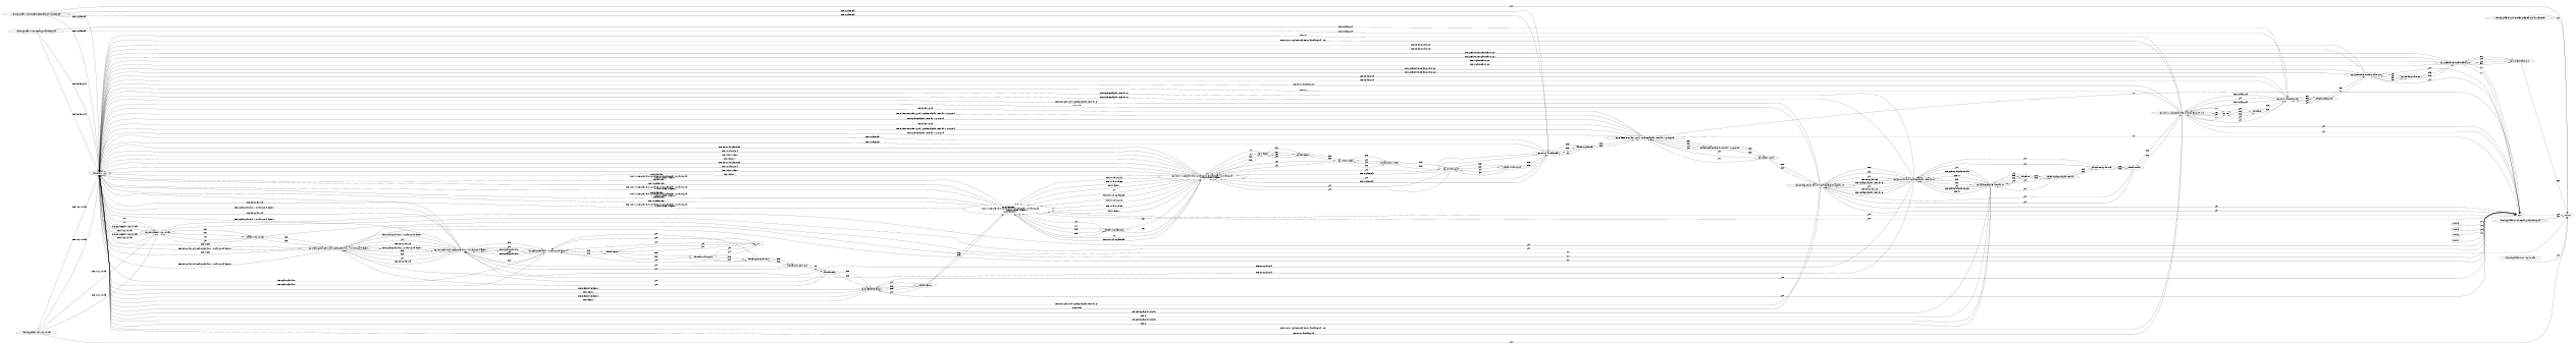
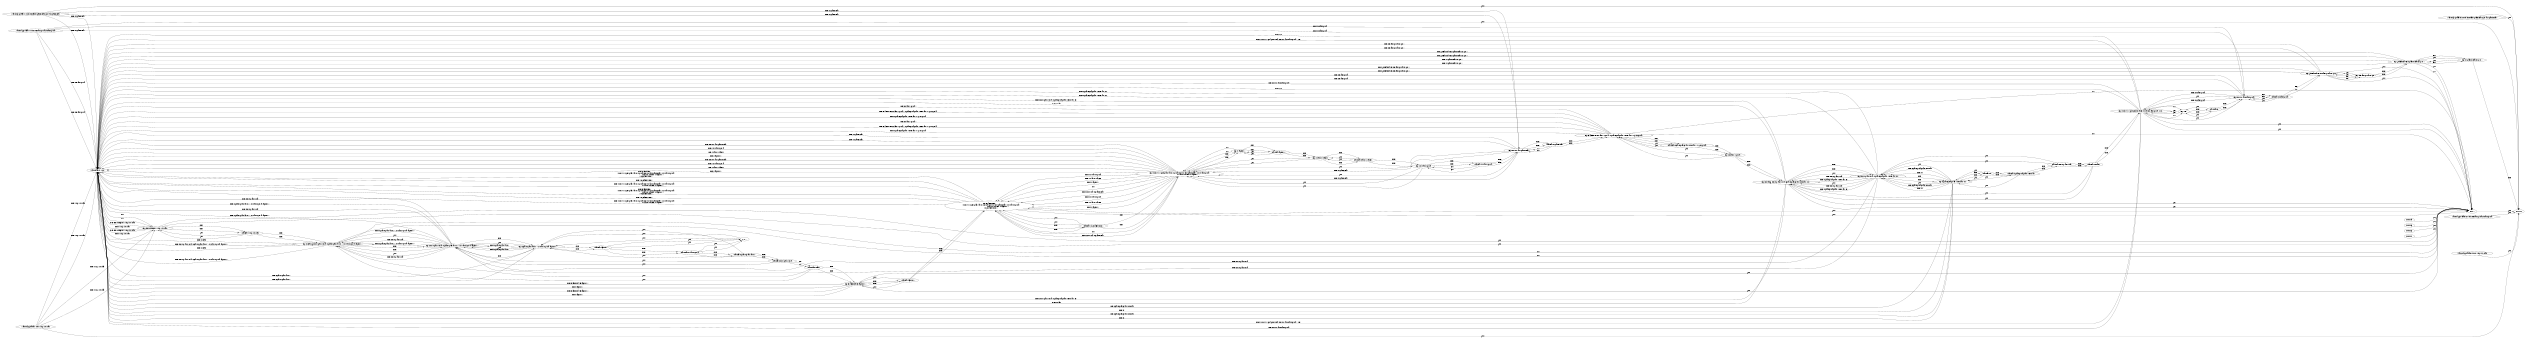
  digraph {
    fontname="DejaVu Sans"
    rankdir=LR
    node [fontname="DejaVu Sans"]
    edge [fontname="DejaVu Sans"]
    n1 [label="(MethodParameterIn,mojo::ScopedSharedBufferHandle shared_buffer)"]
    n2 [label="(MethodReturn,void)"]
    n3 [label="(Call,std::move(shared_buffer))"]
    1000100
    n5 [label="(Call,GotNotification(initially_muted))"]
    n6 [label="(Identifier,shared_buffer)"]
    n7 [label="(Call,mojo::UnwrapSharedMemoryHandle(std::move(shared_buffer), &shmem_handle,\n                                       &memory_length, &read_only))"]
    n8 [label="(MethodParameterOut,mojo::ScopedSharedBufferHandle shared_buffer)"]
    n9 [label="(Block,)"]
    n10 [label="(Identifier,initially_muted)"]
    n11 [label="(Call,socket_->handle())"]
    n12 [label="(Call,EXPECT_NE(socket_->handle(), base::CancelableSyncSocket::kInvalidHandle))"]
    n13 [label="(Call,socket_ = std::make_unique<base::CancelableSyncSocket>(fd))"]
    n14 [label="(Identifier,base::CancelableSyncSocket::kInvalidHandle)"]
    n15 [label="(Call,std::make_unique<base::CancelableSyncSocket>(fd))"]
    n16 [label="(Call,EXPECT_EQ(\n         mojo::UnwrapSharedMemoryHandle(std::move(shared_buffer), &shmem_handle,\n                                       &memory_length, &read_only),\n         MOJO_RESULT_OK))"]
    n17 [label="(Identifier,MOJO_RESULT_OK)"]
    n18 [label="(Call,&read_only)"]
    n19 [label="(Call,&shmem_handle)"]
    n20 [label="(Identifier,shmem_handle)"]
    n21 [label="(Identifier,read_only)"]
    n22 [label="(Call,&memory_length)"]
    n23 [label="(Identifier,memory_length)"]
    n24 [label="(Identifier,read_only)"]
    n25 [label="(Call,EXPECT_TRUE(read_only))"]
    n26 [label="(MethodParameterIn,mojo::ScopedHandle socket_handle)"]
    n27 [label="(Call,std::move(socket_handle))"]
    n28 [label="(Identifier,socket_handle)"]
    n29 [label="(Call,mojo::UnwrapPlatformFile(std::move(socket_handle), &fd))"]
    n30 [label="(MethodParameterOut,mojo::ScopedHandle socket_handle)"]
    n31 [label="(Call,std::make_unique<base::SharedMemory>(shmem_handle, read_only))"]
    n32 [label="(Call,base::SharedMemory>(shmem_handle, read_only))"]
    n33 [label="(Call,buffer_ = std::make_unique<base::SharedMemory>(shmem_handle, read_only))"]
    n34 [label="(Identifier,read_only)"]
    n35 [label="(Identifier,std::make_unique)"]
    n36 [label="(Identifier,buffer_)"]
    n37 [label="(Block,)"]
    n38 [label="(Identifier,shmem_handle)"]
    n39 [label="(Identifier,base::SharedMemory)"]
    n40 [label="(MethodParameterIn,bool initially_muted)"]
    n41 [label="(MethodParameterOut,bool initially_muted)"]
    n42 [label="(Call,shared_buffer.is_valid())"]
    n43 [label="(Call,ASSERT_TRUE(shared_buffer.is_valid()))"]
    n44 [label="(Call,socket_handle.is_valid())"]
    n45 [label="(Call,ASSERT_TRUE(socket_handle.is_valid()))"]
    n46 [label="(Call,&fd)"]
    n47 [label="(Identifier,fd)"]
    n48 [label="(Call,base::CancelableSyncSocket>(fd))"]
    n49 [label="(Identifier,fd)"]
    n50 [label="(Identifier,std::make_unique)"]
    n51 [label="(Identifier,socket_)"]
    n52 [label="(Identifier,base::CancelableSyncSocket)"]
    1000109
    1000125
    1000126
    1000127
    n1 -> n2 [label="DDG: shared_buffer"]
    n1 -> n2 [label="DDG: shared_buffer"]
    n1 -> n3 [label="DDG: shared_buffer"]
    n1 -> n3 [label="DDG: shared_buffer"]
    n1 -> 1000100 [label="AST: "]
    n2 -> n5 [label="CFG: "]
    n2 -> n5 [label="CFG: "]
    n3 -> n2 [label="DDG: shared_buffer"]
    n3 -> n2 [label="DDG: shared_buffer"]
    n3 -> n6 [label="CFG: "]
    n3 -> n6 [label="CFG: "]
    n3 -> n7 [label="AST: "]
    n3 -> n7 [label="DDG: shared_buffer"]
    n3 -> n7 [label="AST: "]
    n3 -> n7 [label="DDG: shared_buffer"]
    n5 -> n2 [label="DDG: GotNotification(initially_muted)"]
    n5 -> n2 [label="DDG: initially_muted"]
    n5 -> n2 [label="DDG: GotNotification(initially_muted)"]
    n5 -> n2 [label="DDG: initially_muted"]
    n5 -> n9 [label="AST: "]
    n5 -> n9 [label="AST: "]
    n5 -> n10 [label="CFG: "]
    n5 -> n10 [label="CFG: "]
    n6 -> n3 [label="AST: "]
    n6 -> n3 [label="AST: "]
    n6 -> n12 [label="CFG: "]
    n6 -> n12 [label="CFG: "]
    n7 -> n2 [label="DDG: std::move(shared_buffer)"]
    n7 -> n2 [label="DDG: &shmem_handle"]
    n7 -> n2 [label="DDG: &memory_length"]
    n7 -> n2 [label="DDG: &read_only"]
    n7 -> n2 [label="DDG: std::move(shared_buffer)"]
    n7 -> n2 [label="DDG: &shmem_handle"]
    n7 -> n2 [label="DDG: &memory_length"]
    n7 -> n2 [label="DDG: &read_only"]
    n7 -> n16 [label="AST: "]
    n7 -> n16 [label="DDG: std::move(shared_buffer)"]
    n7 -> n16 [label="DDG: &shmem_handle"]
    n7 -> n16 [label="DDG: &memory_length"]
    n7 -> n16 [label="DDG: &read_only"]
    n7 -> n16 [label="AST: "]
    n7 -> n16 [label="DDG: std::move(shared_buffer)"]
    n7 -> n16 [label="DDG: &shmem_handle"]
    n7 -> n16 [label="DDG: &memory_length"]
    n7 -> n16 [label="DDG: &read_only"]
    n7 -> n18 [label="CFG: "]
    n7 -> n18 [label="CFG: "]
    n8 -> 1000100 [label="AST: "]
    n9 -> 1000100 [label="AST: "]
    n10 -> n5 [label="AST: "]
    n10 -> n5 [label="AST: "]
    n10 -> n33 [label="CFG: "]
    n10 -> n33 [label="CFG: "]
    n11 -> n12 [label="AST: "]
    n11 -> n12 [label="AST: "]
    n11 -> n13 [label="CFG: "]
    n11 -> n13 [label="CFG: "]
    n12 -> n2 [label="DDG: socket_->handle()"]
    n12 -> n2 [label="DDG: EXPECT_NE(socket_->handle(), base::CancelableSyncSocket::kInvalidHandle)"]
    n12 -> n2 [label="DDG: base::CancelableSyncSocket::kInvalidHandle"]
    n12 -> n2 [label="DDG: socket_->handle()"]
    n12 -> n2 [label="DDG: EXPECT_NE(socket_->handle(), base::CancelableSyncSocket::kInvalidHandle)"]
    n12 -> n2 [label="DDG: base::CancelableSyncSocket::kInvalidHandle"]
    n12 -> n9 [label="AST: "]
    n12 -> n9 [label="AST: "]
    n12 -> n14 [label="CFG: "]
    n12 -> n14 [label="CFG: "]
    n13 -> n2 [label="DDG: std::make_unique<base::CancelableSyncSocket>(fd)"]
    n13 -> n2 [label="DDG: socket_"]
    n13 -> n2 [label="DDG: std::make_unique<base::CancelableSyncSocket>(fd)"]
    n13 -> n2 [label="DDG: socket_"]
    n13 -> n9 [label="AST: "]
    n13 -> n9 [label="AST: "]
    n13 -> n15 [label="CFG: "]
    n13 -> n15 [label="CFG: "]
    n14 -> n11 [label="CFG: "]
    n14 -> n11 [label="CFG: "]
    n14 -> n12 [label="AST: "]
    n14 -> n12 [label="AST: "]
    n15 -> n2 [label="DDG: base::CancelableSyncSocket>(fd)"]
    n15 -> n2 [label="DDG: base::CancelableSyncSocket>(fd)"]
    n15 -> n13 [label="AST: "]
    n15 -> n13 [label="DDG: std::make_unique"]
    n15 -> n13 [label="DDG: base::CancelableSyncSocket>(fd)"]
    n15 -> n13 [label="AST: "]
    n15 -> n13 [label="DDG: std::make_unique"]
    n15 -> n13 [label="DDG: base::CancelableSyncSocket>(fd)"]
    n15 -> n31 [label="DDG: std::make_unique"]
    n15 -> n31 [label="DDG: std::make_unique"]
    n15 -> n48 [label="CFG: "]
    n15 -> n48 [label="CFG: "]
    n16 -> n2 [label="DDG: mojo::UnwrapSharedMemoryHandle(std::move(shared_buffer), &shmem_handle,\n                                       &memory_length, &read_only)"]
    n16 -> n2 [label="DDG: EXPECT_EQ(\n         mojo::UnwrapSharedMemoryHandle(std::move(shared_buffer), &shmem_handle,\n                                       &memory_length, &read_only),\n         MOJO_RESULT_OK)"]
    n16 -> n2 [label="DDG: MOJO_RESULT_OK"]
    n16 -> n2 [label="DDG: mojo::UnwrapSharedMemoryHandle(std::move(shared_buffer), &shmem_handle,\n                                       &memory_length, &read_only)"]
    n16 -> n2 [label="DDG: EXPECT_EQ(\n         mojo::UnwrapSharedMemoryHandle(std::move(shared_buffer), &shmem_handle,\n                                       &memory_length, &read_only),\n         MOJO_RESULT_OK)"]
    n16 -> n2 [label="DDG: MOJO_RESULT_OK"]
    n16 -> n9 [label="AST: "]
    n16 -> n9 [label="AST: "]
    n16 -> n17 [label="CFG: "]
    n16 -> n17 [label="CFG: "]
    n17 -> n7 [label="CFG: "]
    n17 -> n7 [label="CFG: "]
    n17 -> n16 [label="AST: "]
    n17 -> n16 [label="AST: "]
    n18 -> n7 [label="AST: "]
    n18 -> n7 [label="AST: "]
    n18 -> n21 [label="CFG: "]
    n18 -> n21 [label="CFG: "]
    n19 -> n7 [label="AST: "]
    n19 -> n7 [label="AST: "]
    n19 -> n20 [label="CFG: "]
    n19 -> n20 [label="CFG: "]
    n20 -> n3 [label="CFG: "]
    n20 -> n3 [label="CFG: "]
    n20 -> n19 [label="AST: "]
    n20 -> n19 [label="AST: "]
    n21 -> n18 [label="AST: "]
    n21 -> n18 [label="AST: "]
    n21 -> n22 [label="CFG: "]
    n21 -> n22 [label="CFG: "]
    n22 -> n7 [label="AST: "]
    n22 -> n7 [label="AST: "]
    n22 -> n23 [label="CFG: "]
    n22 -> n23 [label="CFG: "]
    n23 -> n19 [label="CFG: "]
    n23 -> n19 [label="CFG: "]
    n23 -> n22 [label="AST: "]
    n23 -> n22 [label="AST: "]
    n24 -> n16 [label="CFG: "]
    n24 -> n16 [label="CFG: "]
    n24 -> n25 [label="AST: "]
    n24 -> n25 [label="AST: "]
    n25 -> n2 [label="DDG: read_only"]
    n25 -> n2 [label="DDG: EXPECT_TRUE(read_only)"]
    n25 -> n2 [label="DDG: read_only"]
    n25 -> n2 [label="DDG: EXPECT_TRUE(read_only)"]
    n25 -> n9 [label="AST: "]
    n25 -> n9 [label="AST: "]
    n25 -> n24 [label="CFG: "]
    n25 -> n24 [label="CFG: "]
    n26 -> n2 [label="DDG: socket_handle"]
    n26 -> n2 [label="DDG: socket_handle"]
-   n10 -> 1000100 [label="AST: "]
+   n26 -> 1000100 [label="AST: "]
    n26 -> n27 [label="DDG: socket_handle"]
    n26 -> n27 [label="DDG: socket_handle"]
    n27 -> n2 [label="DDG: socket_handle"]
    n27 -> n2 [label="DDG: socket_handle"]
    n27 -> n28 [label="CFG: "]
    n27 -> n28 [label="CFG: "]
    n27 -> n29 [label="AST: "]
    n27 -> n29 [label="DDG: socket_handle"]
    n27 -> n29 [label="AST: "]
    n27 -> n29 [label="DDG: socket_handle"]
    n28 -> n27 [label="AST: "]
    n28 -> n27 [label="AST: "]
    n28 -> n45 [label="CFG: "]
    n28 -> n45 [label="CFG: "]
    n29 -> n2 [label="DDG: &fd"]
    n29 -> n2 [label="DDG: mojo::UnwrapPlatformFile(std::move(socket_handle), &fd)"]
    n29 -> n2 [label="DDG: std::move(socket_handle)"]
    n29 -> n2 [label="DDG: &fd"]
    n29 -> n2 [label="DDG: mojo::UnwrapPlatformFile(std::move(socket_handle), &fd)"]
    n29 -> n2 [label="DDG: std::move(socket_handle)"]
    n29 -> n9 [label="AST: "]
    n29 -> n9 [label="AST: "]
    n29 -> n46 [label="CFG: "]
    n29 -> n46 [label="CFG: "]
    n30 -> 1000100 [label="AST: "]
    n31 -> n2 [label="DDG: std::make_unique"]
    n31 -> n2 [label="DDG: base::SharedMemory>(shmem_handle, read_only)"]
    n31 -> n2 [label="DDG: std::make_unique"]
    n31 -> n2 [label="DDG: base::SharedMemory>(shmem_handle, read_only)"]
    n31 -> n32 [label="CFG: "]
    n31 -> n32 [label="CFG: "]
    n31 -> n33 [label="AST: "]
    n31 -> n33 [label="DDG: std::make_unique"]
    n31 -> n33 [label="DDG: base::SharedMemory>(shmem_handle, read_only)"]
    n31 -> n33 [label="AST: "]
    n31 -> n33 [label="DDG: std::make_unique"]
    n31 -> n33 [label="DDG: base::SharedMemory>(shmem_handle, read_only)"]
    n32 -> n2 [label="DDG: base::SharedMemory"]
    n32 -> n2 [label="DDG: base::SharedMemory"]
    n32 -> n31 [label="AST: "]
    n32 -> n31 [label="DDG: base::SharedMemory"]
    n32 -> n31 [label="AST: "]
    n32 -> n31 [label="DDG: base::SharedMemory"]
    n32 -> n34 [label="CFG: "]
    n32 -> n34 [label="CFG: "]
    n33 -> n2 [label="DDG: buffer_"]
    n33 -> n2 [label="DDG: std::make_unique<base::SharedMemory>(shmem_handle, read_only)"]
    n33 -> n2 [label="DDG: buffer_"]
    n33 -> n2 [label="DDG: std::make_unique<base::SharedMemory>(shmem_handle, read_only)"]
    n33 -> n9 [label="AST: "]
    n33 -> n9 [label="AST: "]
    n33 -> n31 [label="CFG: "]
    n33 -> n31 [label="CFG: "]
    n34 -> n37 [label="AST: "]
    n34 -> n37 [label="AST: "]
    n34 -> n38 [label="CFG: "]
    n34 -> n38 [label="CFG: "]
    n35 -> n31 [label="AST: "]
    n35 -> n31 [label="AST: "]
    n35 -> n36 [label="CFG: "]
    n35 -> n36 [label="CFG: "]
    n36 -> n25 [label="CFG: "]
    n36 -> n25 [label="CFG: "]
    n36 -> n33 [label="AST: "]
    n36 -> n33 [label="AST: "]
    n37 -> n32 [label="AST: "]
    n37 -> n32 [label="AST: "]
    n38 -> n37 [label="AST: "]
    n38 -> n37 [label="AST: "]
    n38 -> n39 [label="CFG: "]
    n38 -> n39 [label="CFG: "]
    n39 -> n32 [label="AST: "]
    n39 -> n32 [label="AST: "]
    n39 -> n35 [label="CFG: "]
    n39 -> n35 [label="CFG: "]
    n40 -> n2 [label="DDG: initially_muted"]
    n40 -> n2 [label="DDG: initially_muted"]
    n40 -> 1000100 [label="AST: "]
    n40 -> n5 [label="DDG: initially_muted"]
    n40 -> n5 [label="DDG: initially_muted"]
    n41 -> 1000100 [label="AST: "]
    n42 -> 1000100 [label="CFG: "]
    n42 -> n43 [label="AST: "]
    n42 -> n43 [label="AST: "]
    n43 -> n2 [label="DDG: ASSERT_TRUE(shared_buffer.is_valid())"]
    n43 -> n2 [label="DDG: shared_buffer.is_valid()"]
    n43 -> n2 [label="DDG: ASSERT_TRUE(shared_buffer.is_valid())"]
    n43 -> n2 [label="DDG: shared_buffer.is_valid()"]
    n43 -> n9 [label="AST: "]
    n43 -> n9 [label="AST: "]
    n43 -> n42 [label="CFG: "]
    n43 -> n42 [label="CFG: "]
    n44 -> n43 [label="CFG: "]
    n44 -> n43 [label="CFG: "]
    n44 -> n45 [label="AST: "]
    n44 -> n45 [label="AST: "]
    n45 -> n2 [label="DDG: socket_handle.is_valid()"]
    n45 -> n2 [label="DDG: ASSERT_TRUE(socket_handle.is_valid())"]
    n45 -> n2 [label="DDG: socket_handle.is_valid()"]
    n45 -> n2 [label="DDG: ASSERT_TRUE(socket_handle.is_valid())"]
    n45 -> n9 [label="AST: "]
    n45 -> n9 [label="AST: "]
    n45 -> n44 [label="CFG: "]
    n45 -> n44 [label="CFG: "]
    n46 -> n29 [label="AST: "]
    n46 -> n29 [label="AST: "]
    n46 -> n47 [label="CFG: "]
    n46 -> n47 [label="CFG: "]
    n47 -> n27 [label="CFG: "]
    n47 -> n27 [label="CFG: "]
    n47 -> n46 [label="AST: "]
    n47 -> n46 [label="AST: "]
    n48 -> n2 [label="DDG: fd"]
    n48 -> n2 [label="DDG: base::CancelableSyncSocket"]
    n48 -> n2 [label="DDG: fd"]
    n48 -> n2 [label="DDG: base::CancelableSyncSocket"]
    n48 -> n15 [label="AST: "]
    n48 -> n15 [label="DDG: base::CancelableSyncSocket"]
    n48 -> n15 [label="DDG: fd"]
    n48 -> n15 [label="AST: "]
    n48 -> n15 [label="DDG: base::CancelableSyncSocket"]
    n48 -> n15 [label="DDG: fd"]
    n48 -> n49 [label="CFG: "]
    n48 -> n49 [label="CFG: "]
    n49 -> n48 [label="AST: "]
    n49 -> n48 [label="AST: "]
    n49 -> n52 [label="CFG: "]
    n49 -> n52 [label="CFG: "]
    n50 -> n15 [label="AST: "]
    n50 -> n15 [label="AST: "]
    n50 -> n51 [label="CFG: "]
    n50 -> n51 [label="CFG: "]
    n51 -> n13 [label="AST: "]
    n51 -> n13 [label="AST: "]
    n51 -> n29 [label="CFG: "]
    n51 -> n29 [label="CFG: "]
    n52 -> n48 [label="AST: "]
    n52 -> n48 [label="AST: "]
    n52 -> n50 [label="CFG: "]
    n52 -> n50 [label="CFG: "]
    1000109 -> n9 [label="AST: "]
    1000125 -> n9 [label="AST: "]
    1000126 -> n9 [label="AST: "]
    1000127 -> n9 [label="AST: "]
  }
